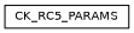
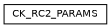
  digraph {
    rankdir=TB
-   n1 [color=black fillcolor=white fontname=Helvetica fontsize=10 height=0.2 label=CK_RC5_PARAMS shape=record style=filled width=0.4]
+   n1 [color=black fillcolor=white fontname=Helvetica fontsize=10 height=0.2 label=CK_RC2_PARAMS shape=record style=filled width=0.4]
  }
